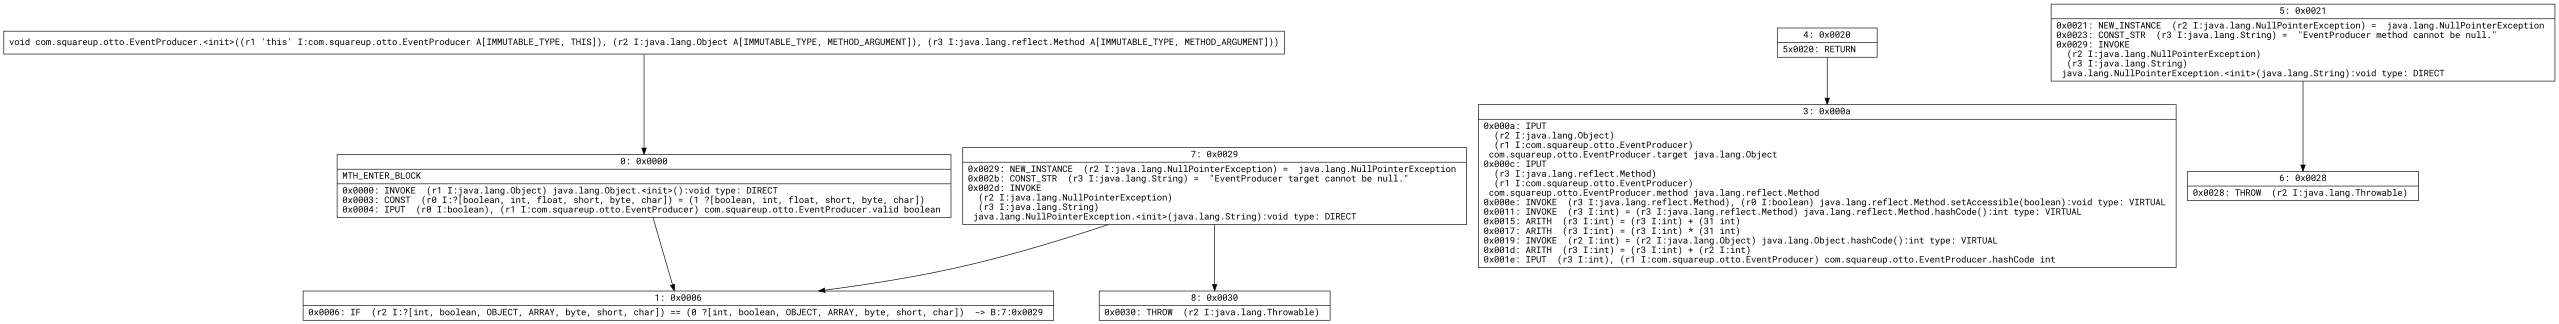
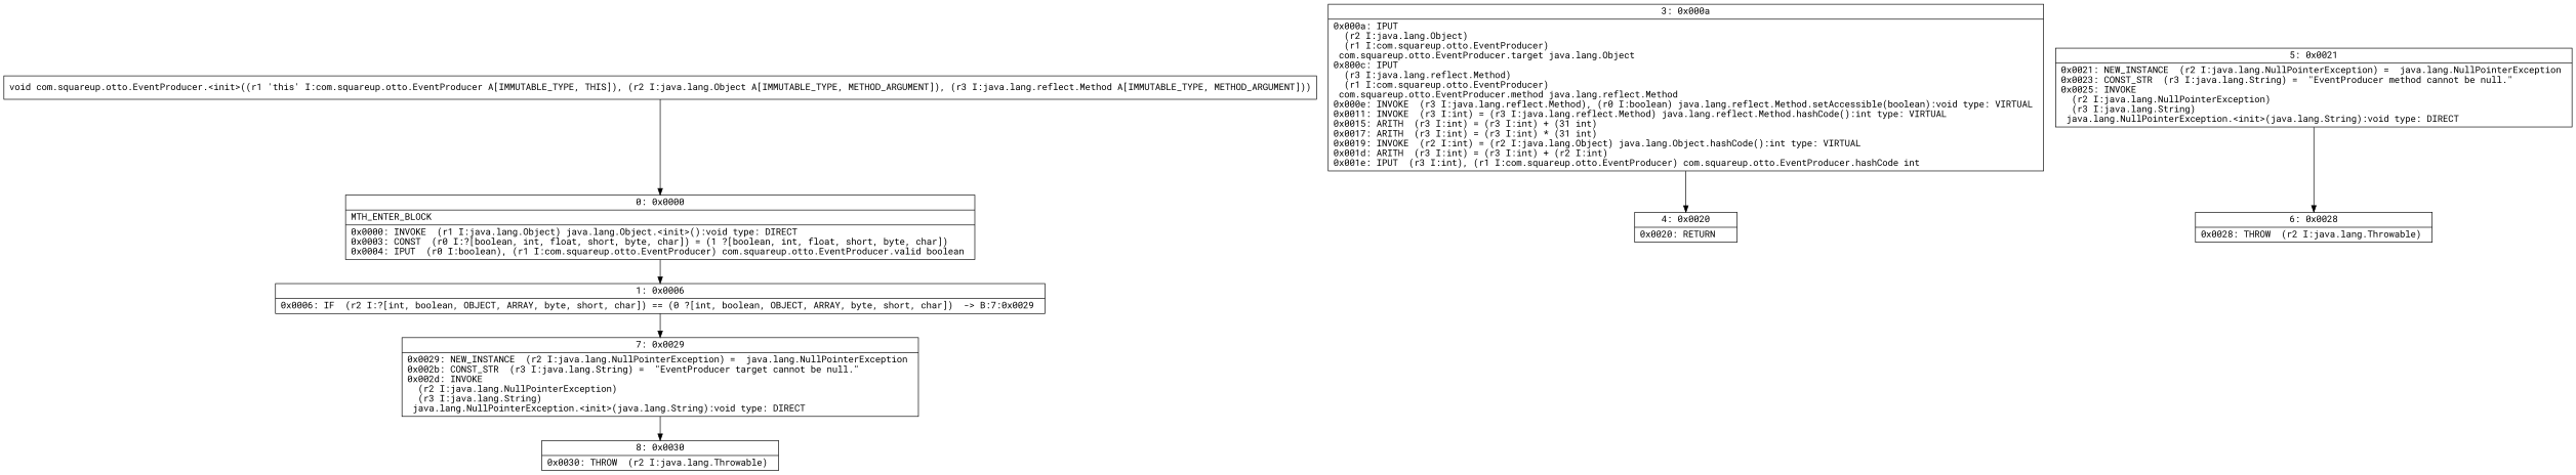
  digraph {
    fontname="Roboto Mono"
    node [fontname="Roboto Mono" shape=record]
    edge [fontname="Roboto Mono"]
    n1 [label="{0\:\ 0x0000|MTH_ENTER_BLOCK\l|0x0000: INVOKE  (r1 I:java.lang.Object) java.lang.Object.\<init\>():void type: DIRECT \l0x0003: CONST  (r0 I:?[boolean, int, float, short, byte, char]) = (1 ?[boolean, int, float, short, byte, char]) \l0x0004: IPUT  (r0 I:boolean), (r1 I:com.squareup.otto.EventProducer) com.squareup.otto.EventProducer.valid boolean \l}"]
    n2 [label="{1\:\ 0x0006|0x0006: IF  (r2 I:?[int, boolean, OBJECT, ARRAY, byte, short, char]) == (0 ?[int, boolean, OBJECT, ARRAY, byte, short, char])  \-\> B:7:0x0029 \l}"]
    n3 [label="{7\:\ 0x0029|0x0029: NEW_INSTANCE  (r2 I:java.lang.NullPointerException) =  java.lang.NullPointerException \l0x002b: CONST_STR  (r3 I:java.lang.String) =  \"EventProducer target cannot be null.\" \l0x002d: INVOKE  \l  (r2 I:java.lang.NullPointerException)\l  (r3 I:java.lang.String)\l java.lang.NullPointerException.\<init\>(java.lang.String):void type: DIRECT \l}"]
    n4 [label="{8\:\ 0x0030|0x0030: THROW  (r2 I:java.lang.Throwable) \l}"]
-   n5 [label="{3\:\ 0x000a|0x000a: IPUT  \l  (r2 I:java.lang.Object)\l  (r1 I:com.squareup.otto.EventProducer)\l com.squareup.otto.EventProducer.target java.lang.Object \l0x000c: IPUT  \l  (r3 I:java.lang.reflect.Method)\l  (r1 I:com.squareup.otto.EventProducer)\l com.squareup.otto.EventProducer.method java.lang.reflect.Method \l0x000e: INVOKE  (r3 I:java.lang.reflect.Method), (r0 I:boolean) java.lang.reflect.Method.setAccessible(boolean):void type: VIRTUAL \l0x0011: INVOKE  (r3 I:int) = (r3 I:java.lang.reflect.Method) java.lang.reflect.Method.hashCode():int type: VIRTUAL \l0x0015: ARITH  (r3 I:int) = (r3 I:int) + (31 int) \l0x0017: ARITH  (r3 I:int) = (r3 I:int) * (31 int) \l0x0019: INVOKE  (r2 I:int) = (r2 I:java.lang.Object) java.lang.Object.hashCode():int type: VIRTUAL \l0x001d: ARITH  (r3 I:int) = (r3 I:int) + (r2 I:int) \l0x001e: IPUT  (r3 I:int), (r1 I:com.squareup.otto.EventProducer) com.squareup.otto.EventProducer.hashCode int \l}"]
-   n6 [label="{4\:\ 0x0020|5x0020: RETURN   \l}"]
-   n7 [label="{5\:\ 0x0021|0x0021: NEW_INSTANCE  (r2 I:java.lang.NullPointerException) =  java.lang.NullPointerException \l0x0023: CONST_STR  (r3 I:java.lang.String) =  \"EventProducer method cannot be null.\" \l0x0029: INVOKE  \l  (r2 I:java.lang.NullPointerException)\l  (r3 I:java.lang.String)\l java.lang.NullPointerException.\<init\>(java.lang.String):void type: DIRECT \l}"]
+   n5 [label="{3\:\ 0x000a|0x000a: IPUT  \l  (r2 I:java.lang.Object)\l  (r1 I:com.squareup.otto.EventProducer)\l com.squareup.otto.EventProducer.target java.lang.Object \l0x800c: IPUT  \l  (r3 I:java.lang.reflect.Method)\l  (r1 I:com.squareup.otto.EventProducer)\l com.squareup.otto.EventProducer.method java.lang.reflect.Method \l0x000e: INVOKE  (r3 I:java.lang.reflect.Method), (r0 I:boolean) java.lang.reflect.Method.setAccessible(boolean):void type: VIRTUAL \l0x0011: INVOKE  (r3 I:int) = (r3 I:java.lang.reflect.Method) java.lang.reflect.Method.hashCode():int type: VIRTUAL \l0x0015: ARITH  (r3 I:int) = (r3 I:int) + (31 int) \l0x0017: ARITH  (r3 I:int) = (r3 I:int) * (31 int) \l0x0019: INVOKE  (r2 I:int) = (r2 I:java.lang.Object) java.lang.Object.hashCode():int type: VIRTUAL \l0x001d: ARITH  (r3 I:int) = (r3 I:int) + (r2 I:int) \l0x001e: IPUT  (r3 I:int), (r1 I:com.squareup.otto.EventProducer) com.squareup.otto.EventProducer.hashCode int \l}"]
+   n6 [label="{4\:\ 0x0020|0x0020: RETURN   \l}"]
+   n7 [label="{5\:\ 0x0021|0x0021: NEW_INSTANCE  (r2 I:java.lang.NullPointerException) =  java.lang.NullPointerException \l0x0023: CONST_STR  (r3 I:java.lang.String) =  \"EventProducer method cannot be null.\" \l0x0025: INVOKE  \l  (r2 I:java.lang.NullPointerException)\l  (r3 I:java.lang.String)\l java.lang.NullPointerException.\<init\>(java.lang.String):void type: DIRECT \l}"]
    n8 [label="{6\:\ 0x0028|0x0028: THROW  (r2 I:java.lang.Throwable) \l}"]
    n9 [label="{void com.squareup.otto.EventProducer.\<init\>((r1 'this' I:com.squareup.otto.EventProducer A[IMMUTABLE_TYPE, THIS]), (r2 I:java.lang.Object A[IMMUTABLE_TYPE, METHOD_ARGUMENT]), (r3 I:java.lang.reflect.Method A[IMMUTABLE_TYPE, METHOD_ARGUMENT])) }"]
    n1 -> n2
-   n3 -> n2
+   n2 -> n3
    n3 -> n4
-   n6 -> n5
+   n5 -> n6
    n7 -> n8
    n9 -> n1
  }
